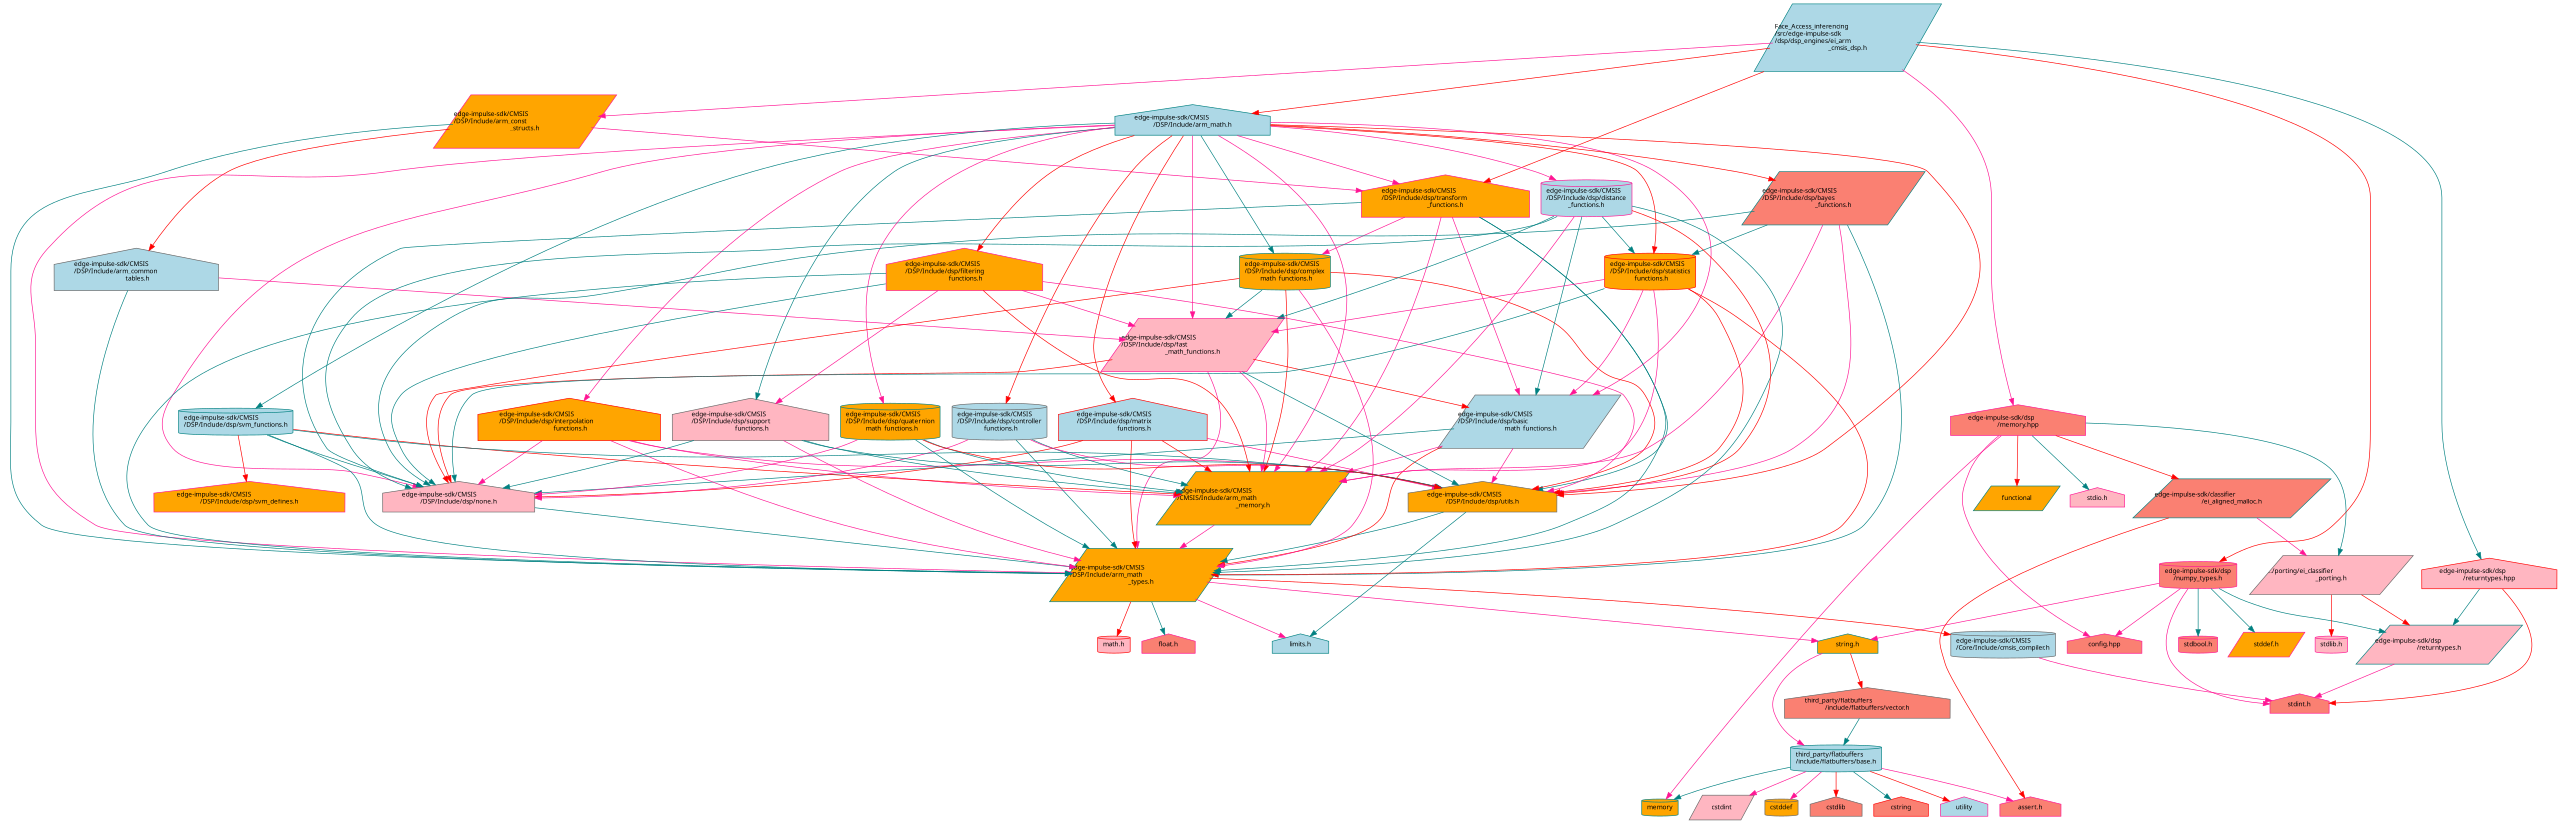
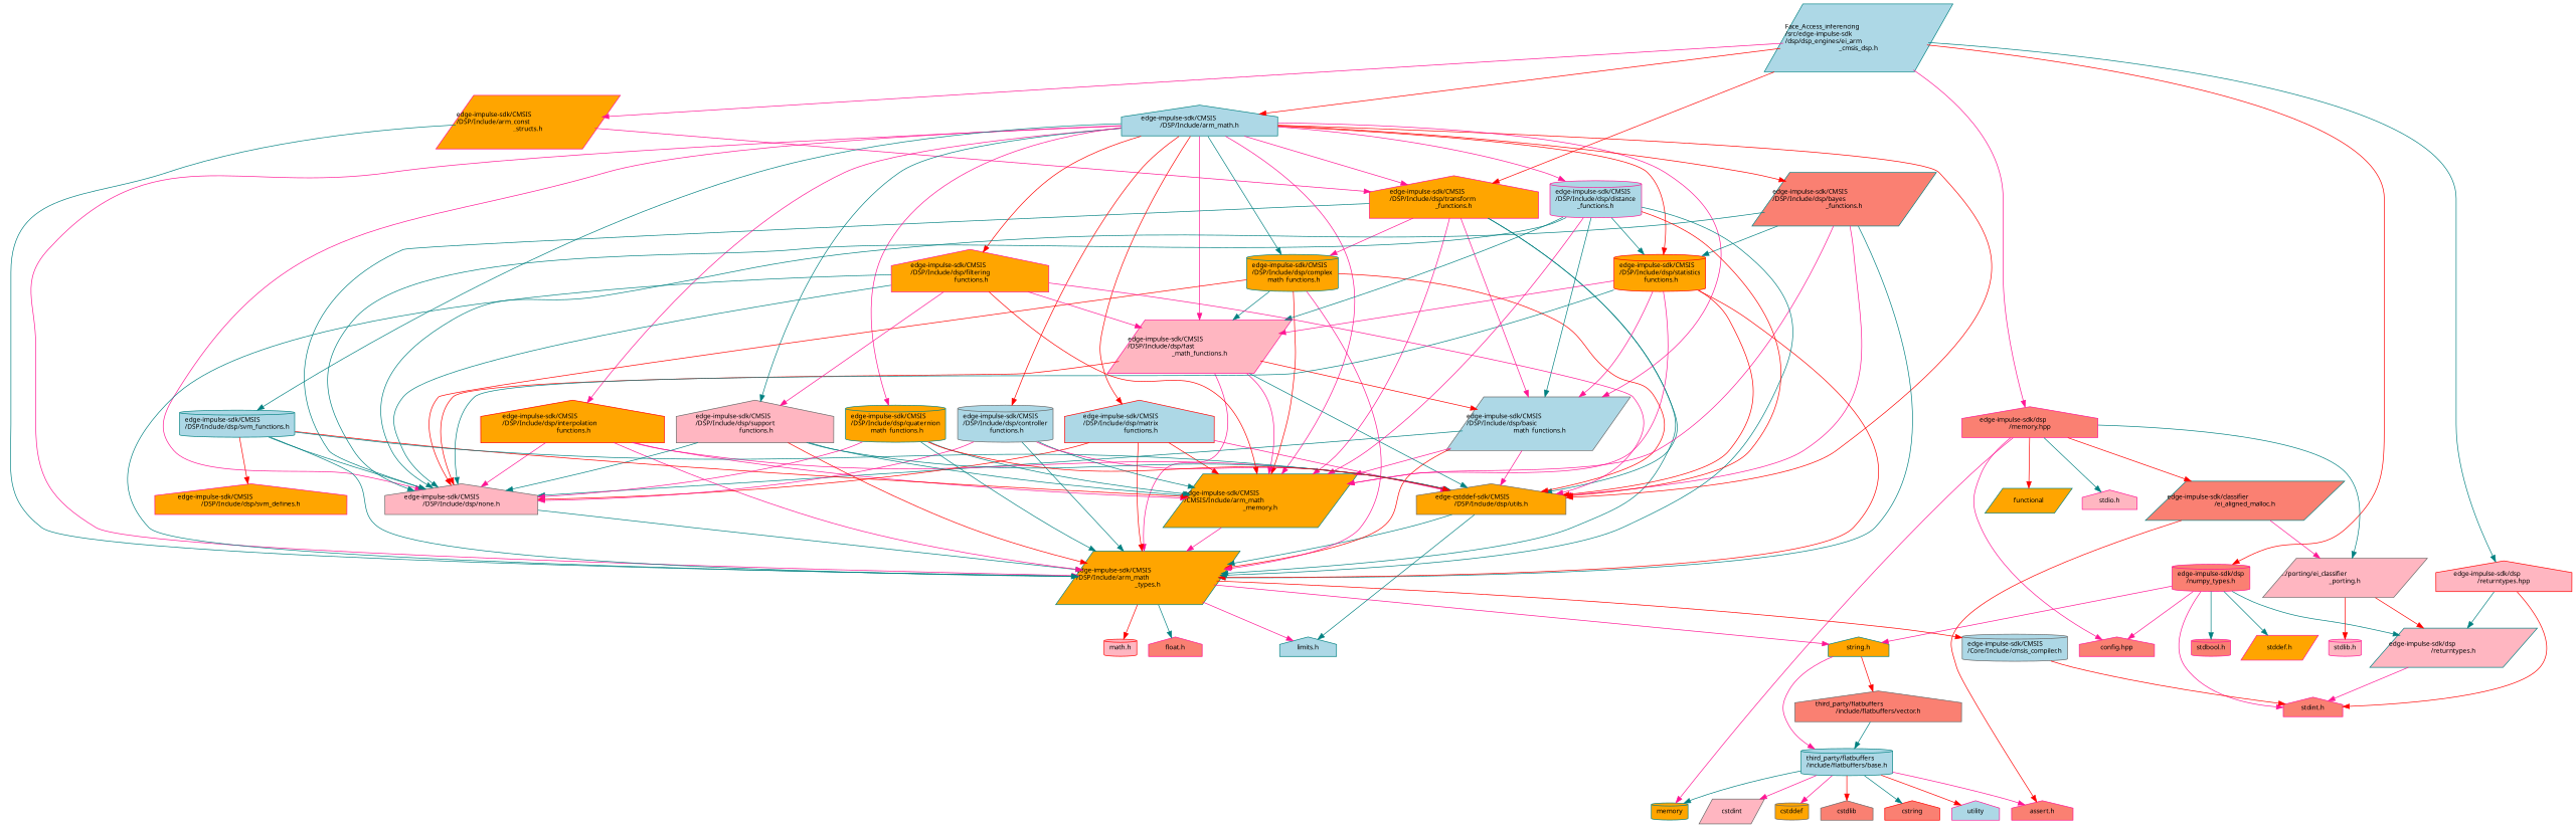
  digraph {
    fontname="Noto Sans"
    node [color=deeppink fillcolor=orange fontname="Noto Sans" fontsize=10 shape=house style=filled]
    edge [color=deeppink fontname="Noto Sans" fontsize=10 labelfontname=Helvetica labelfontsize=10 style=solid]
    n1 [color=teal fillcolor=lightblue fontcolor=black height=0.2 label="Face_Access_inferencing\l/src/edge-impulse-sdk\l/dsp/dsp_engines/ei_arm\l_cmsis_dsp.h" shape=parallelogram width=0.4]
    n2 [height=0.2 label="edge-impulse-sdk/CMSIS\l/DSP/Include/arm_const\l_structs.h" shape=parallelogram width=0.4]
    n3 [height=0.2 label="edge-impulse-sdk/CMSIS\l/DSP/Include/dsp/transform\l_functions.h" width=0.4]
    n4 [color=teal fillcolor=lightblue height=0.2 label="edge-impulse-sdk/CMSIS\l/DSP/Include/arm_math.h" width=0.4]
    n5 [fillcolor=salmon height=0.2 label="edge-impulse-sdk/dsp\l/memory.hpp" width=0.4]
    n6 [fillcolor=salmon height=0.2 label="edge-impulse-sdk/dsp\l/numpy_types.h" shape=cylinder width=0.4]
    n7 [color=red fillcolor=lightpink height=0.2 label="edge-impulse-sdk/dsp\l/returntypes.hpp" width=0.4]
    n8 [color=teal height=0.2 label="edge-impulse-sdk/CMSIS\l/DSP/Include/arm_math\l_types.h" shape=parallelogram width=0.4]
-   n9 [color=gray40 fillcolor=lightblue height=0.2 label="edge-impulse-sdk/CMSIS\l/DSP/Include/arm_common\l_tables.h" width=0.4]
    n10 [color=teal height=0.2 label="edge-impulse-sdk/CMSIS\l/CMSIS/Include/arm_math\l_memory.h" shape=parallelogram width=0.4]
    n11 [color=gray40 fillcolor=lightpink height=0.2 label="edge-impulse-sdk/CMSIS\l/DSP/Include/dsp/none.h" width=0.4]
-   n12 [color=gray40 height=0.2 label="edge-impulse-sdk/CMSIS\l/DSP/Include/dsp/utils.h" width=0.4]
+   n12 [color=gray40 height=0.2 label="edge-cstddef-sdk/CMSIS\l/DSP/Include/dsp/utils.h" width=0.4]
    n13 [color=gray40 fillcolor=lightblue height=0.2 label="edge-impulse-sdk/CMSIS\l/DSP/Include/dsp/basic\l_math_functions.h" shape=parallelogram width=0.4]
    n14 [color=teal height=0.2 label="edge-impulse-sdk/CMSIS\l/DSP/Include/dsp/complex\l_math_functions.h" shape=cylinder width=0.4]
    n15 [fillcolor=lightpink height=0.2 label="edge-impulse-sdk/CMSIS\l/DSP/Include/dsp/fast\l_math_functions.h" shape=parallelogram width=0.4]
    n16 [color=red height=0.2 label="edge-impulse-sdk/CMSIS\l/DSP/Include/dsp/interpolation\l_functions.h" width=0.4]
    n17 [color=teal fillcolor=salmon height=0.2 label="edge-impulse-sdk/CMSIS\l/DSP/Include/dsp/bayes\l_functions.h" shape=parallelogram width=0.4]
    n18 [color=red height=0.2 label="edge-impulse-sdk/CMSIS\l/DSP/Include/dsp/statistics\l_functions.h" shape=cylinder width=0.4]
    n19 [color=red fillcolor=lightblue height=0.2 label="edge-impulse-sdk/CMSIS\l/DSP/Include/dsp/matrix\l_functions.h" width=0.4]
    n20 [color=gray40 fillcolor=lightblue height=0.2 label="edge-impulse-sdk/CMSIS\l/DSP/Include/dsp/controller\l_functions.h" shape=cylinder width=0.4]
    n21 [color=gray40 fillcolor=lightpink height=0.2 label="edge-impulse-sdk/CMSIS\l/DSP/Include/dsp/support\l_functions.h" width=0.4]
    n22 [fillcolor=lightblue height=0.2 label="edge-impulse-sdk/CMSIS\l/DSP/Include/dsp/distance\l_functions.h" shape=cylinder width=0.4]
    n23 [color=teal fillcolor=lightblue height=0.2 label="edge-impulse-sdk/CMSIS\l/DSP/Include/dsp/svm_functions.h" shape=cylinder width=0.4]
    n24 [height=0.2 label="edge-impulse-sdk/CMSIS\l/DSP/Include/dsp/filtering\l_functions.h" width=0.4]
    n25 [color=teal height=0.2 label="edge-impulse-sdk/CMSIS\l/DSP/Include/dsp/quaternion\l_math_functions.h" shape=cylinder width=0.4]
    n26 [color=teal height=0.2 label=memory shape=cylinder width=0.4]
    n27 [color=teal height=0.2 label=functional shape=parallelogram width=0.4]
    n28 [fillcolor=lightpink height=0.2 label="stdio.h" width=0.4]
    n29 [color=gray40 fillcolor=lightpink height=0.2 label="../porting/ei_classifier\l_porting.h" shape=parallelogram width=0.4]
    n30 [color=teal fillcolor=salmon height=0.2 label="edge-impulse-sdk/classifier\l/ei_aligned_malloc.h" shape=parallelogram width=0.4]
    n31 [fillcolor=salmon height=0.2 label="config.hpp" width=0.4]
    n32 [color=teal height=0.2 label="string.h" width=0.4]
    n33 [fillcolor=salmon height=0.2 label="stdint.h" width=0.4]
    n34 [color=teal fillcolor=lightpink height=0.2 label="edge-impulse-sdk/dsp\l/returntypes.h" shape=parallelogram width=0.4]
    n35 [fillcolor=salmon height=0.2 label="stdbool.h" shape=cylinder width=0.4]
    n36 [height=0.2 label="stddef.h" shape=parallelogram width=0.4]
    n37 [color=gray40 fillcolor=lightblue height=0.2 label="edge-impulse-sdk/CMSIS\l/Core/Include/cmsis_compiler.h" shape=cylinder width=0.4]
    n38 [color=red fillcolor=lightpink height=0.2 label="math.h" shape=cylinder width=0.4]
    n39 [fillcolor=salmon height=0.2 label="float.h" width=0.4]
    n40 [color=teal fillcolor=lightblue height=0.2 label="limits.h" width=0.4]
    n41 [color=teal fillcolor=lightblue height=0.2 label="third_party/flatbuffers\l/include/flatbuffers/base.h" shape=cylinder width=0.4]
    n42 [color=gray40 fillcolor=salmon height=0.2 label="third_party/flatbuffers\l/include/flatbuffers/vector.h" width=0.4]
    n43 [fillcolor=salmon height=0.2 label="assert.h" width=0.4]
    n44 [color=gray40 fillcolor=lightpink height=0.2 label=cstdint shape=parallelogram width=0.4]
    n45 [color=gray40 height=0.2 label=cstddef shape=cylinder width=0.4]
    n46 [color=gray40 fillcolor=salmon height=0.2 label=cstdlib width=0.4]
    n47 [color=red fillcolor=salmon height=0.2 label=cstring width=0.4]
    n48 [fillcolor=lightblue height=0.2 label=utility width=0.4]
    n49 [height=0.2 label="edge-impulse-sdk/CMSIS\l/DSP/Include/dsp/svm_defines.h" width=0.4]
    n50 [fillcolor=lightpink height=0.2 label="stdlib.h" shape=cylinder width=0.4]
    n1 -> n2
    n1 -> n3 [color=red]
    n1 -> n4 [color=red]
    n1 -> n5
    n1 -> n6 [color=red]
    n1 -> n7 [color=teal]
    n2 -> n3
    n2 -> n8 [color=teal]
-   n2 -> n9 [color=red]
    n3 -> n8 [color=teal]
    n3 -> n10
    n3 -> n11 [color=teal]
    n3 -> n12 [color=teal]
    n3 -> n13
    n3 -> n14
    n4 -> n3
    n4 -> n8
    n4 -> n10
    n4 -> n11
    n4 -> n12 [color=red]
    n4 -> n13
    n4 -> n14 [color=teal]
    n4 -> n15
    n4 -> n16
    n4 -> n17 [color=red]
    n4 -> n18 [color=red]
    n4 -> n19 [color=red]
    n4 -> n20 [color=red]
    n4 -> n21 [color=teal]
    n4 -> n22
    n4 -> n23 [color=teal]
    n4 -> n24 [color=red]
    n4 -> n25
    n5 -> n26
    n5 -> n27 [color=red]
    n5 -> n28 [color=teal]
    n5 -> n29 [color=teal]
    n5 -> n30 [color=red]
    n5 -> n31
    n6 -> n31
    n6 -> n32
    n6 -> n33
    n6 -> n34 [color=teal]
    n6 -> n35 [color=teal]
    n6 -> n36 [color=teal]
    n7 -> n33 [color=red]
    n7 -> n34 [color=teal]
    n8 -> n32
    n8 -> n37 [color=red]
    n8 -> n38 [color=red]
    n8 -> n39 [color=teal]
    n8 -> n40
-   n9 -> n8 [color=teal]
-   n9 -> n15
    n10 -> n8
    n11 -> n8 [color=teal]
    n12 -> n8 [color=teal]
    n12 -> n40 [color=teal]
    n13 -> n8 [color=red]
    n13 -> n10
    n13 -> n11 [color=teal]
    n13 -> n12
    n14 -> n8
    n14 -> n10 [color=red]
    n14 -> n11 [color=red]
    n14 -> n12 [color=red]
    n14 -> n15 [color=teal]
    n15 -> n8
    n15 -> n10
    n15 -> n11 [color=red]
    n15 -> n12 [color=teal]
    n15 -> n13 [color=red]
    n16 -> n8
    n16 -> n10
    n16 -> n11
    n16 -> n12
    n17 -> n8 [color=teal]
    n17 -> n10
    n17 -> n11 [color=teal]
    n17 -> n12
    n17 -> n18 [color=teal]
    n18 -> n8 [color=red]
    n18 -> n10
    n18 -> n11 [color=teal]
    n18 -> n12 [color=red]
    n18 -> n13
    n18 -> n15
    n19 -> n8 [color=red]
    n19 -> n10 [color=red]
    n19 -> n11 [color=red]
    n19 -> n12
    n20 -> n8 [color=teal]
    n20 -> n10 [color=teal]
    n20 -> n11
    n20 -> n12
-   n21 -> n8
+   n21 -> n8 [color=red]
    n21 -> n10 [color=teal]
    n21 -> n11 [color=teal]
    n21 -> n12 [color=teal]
    n22 -> n8 [color=teal]
    n22 -> n10
    n22 -> n11 [color=teal]
    n22 -> n12 [color=red]
    n22 -> n13 [color=teal]
    n22 -> n15 [color=teal]
    n22 -> n18 [color=teal]
    n23 -> n8 [color=teal]
    n23 -> n10 [color=red]
    n23 -> n11 [color=teal]
    n23 -> n12 [color=teal]
    n23 -> n49 [color=red]
    n24 -> n8 [color=teal]
    n24 -> n10 [color=red]
    n24 -> n11 [color=teal]
    n24 -> n12
    n24 -> n15
    n24 -> n21
    n25 -> n8 [color=teal]
    n25 -> n10 [color=teal]
    n25 -> n11
    n25 -> n12 [color=red]
    n29 -> n34 [color=red]
    n29 -> n50 [color=red]
    n30 -> n29
    n30 -> n43 [color=red]
    n32 -> n41
    n32 -> n42 [color=red]
    n34 -> n33
-   n37 -> n33
+   n37 -> n33 [color=red]
    n41 -> n26 [color=teal]
    n41 -> n43
    n41 -> n44
    n41 -> n45
    n41 -> n46 [color=red]
    n41 -> n47 [color=teal]
    n41 -> n48 [color=red]
    n42 -> n41 [color=teal]
  }
